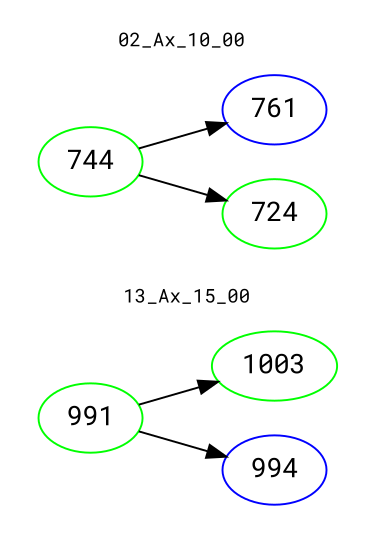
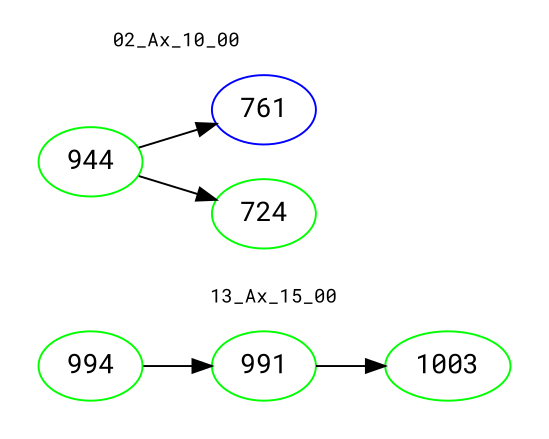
  digraph {
    fontname="Roboto Mono"
    rankdir=LR
    node [color=green fontname="Roboto Mono"]
    edge [color=black fontname="Roboto Mono"]
    n1 [label=991]
-   n2 [color=blue label=994]
+   n2 [label=994]
    n3 [label=1003]
-   n4 [label=744]
+   n4 [label=944]
    n5 [label=724]
    n6 [color=blue label=761]
    subgraph cluster_1 {
      color=white
      fontsize=10
      label="13_Ax_15_00"
      n1
      n2
      n3
    }
    subgraph cluster_2 {
      color=white
      fontsize=10
      label="02_Ax_10_00"
      n4
      n5
      n6
    }
-   n1 -> n2
+   n2 -> n1
    n1 -> n3
    n4 -> n5
    n4 -> n6
  }
